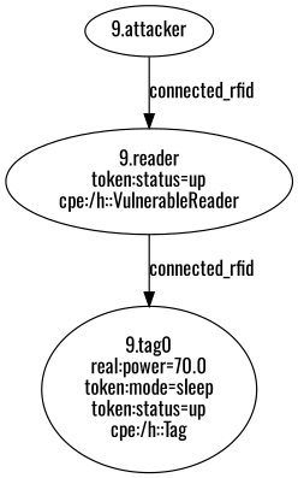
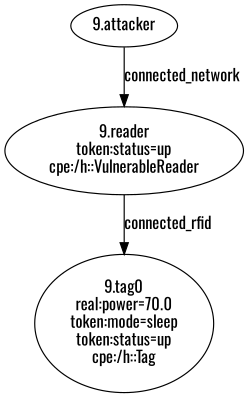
  digraph {
    fontname=Oswald
    node [fontname=Oswald]
    edge [fontname=Oswald]
    n1 [label="9.attacker"]
    n2 [label="9.reader\ntoken:status=up\ncpe:/h::VulnerableReader"]
    n3 [label="9.tag0\nreal:power=70.0\ntoken:mode=sleep\ntoken:status=up\ncpe:/h::Tag"]
-   n1 -> n2 [label=connected_rfid]
+   n1 -> n2 [label=connected_network]
    n2 -> n3 [label=connected_rfid]
  }
